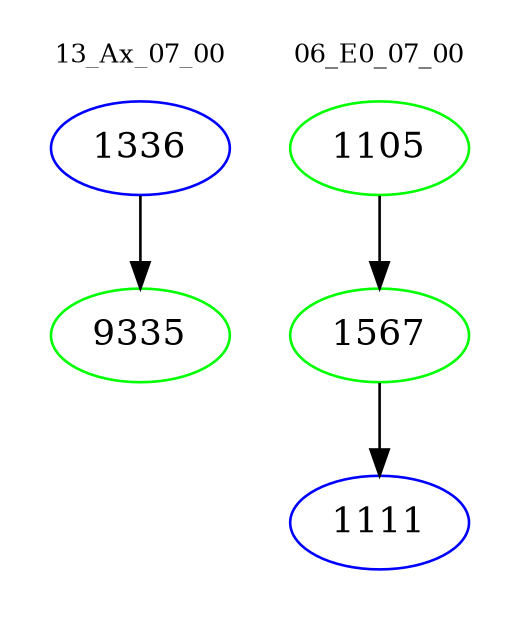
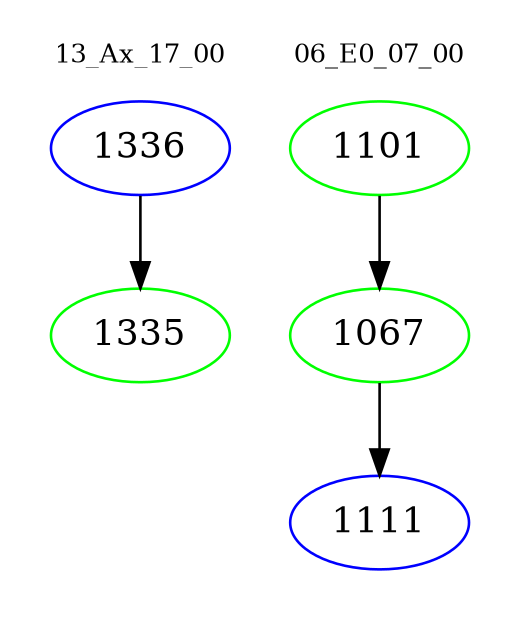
  digraph {
    node [color=green]
    edge [color=black]
    n1 [color=blue label=1336]
-   n2 [label=9335]
-   n3 [label=1105]
-   n4 [label=1567]
+   n2 [label=1335]
+   n3 [label=1101]
+   n4 [label=1067]
    n5 [color=blue label=1111]
    subgraph cluster_1 {
      color=white
      fontsize=10
-     label="13_Ax_07_00"
+     label="13_Ax_17_00"
      n1
      n2
    }
    subgraph cluster_2 {
      color=white
      fontsize=10
      label="06_E0_07_00"
      n3
      n4
      n5
    }
    n1 -> n2
    n3 -> n4
    n4 -> n5
  }
